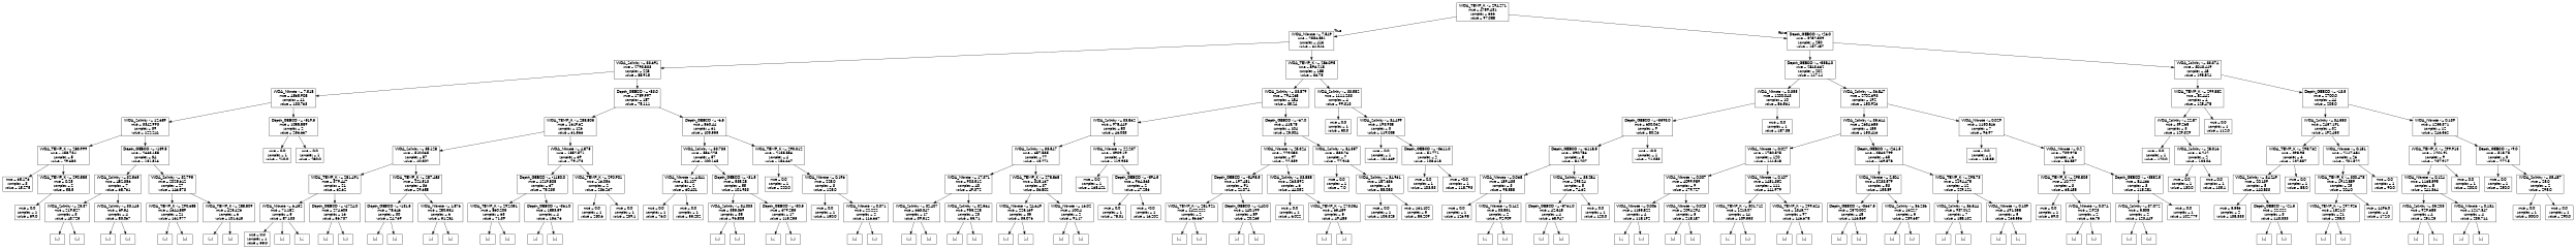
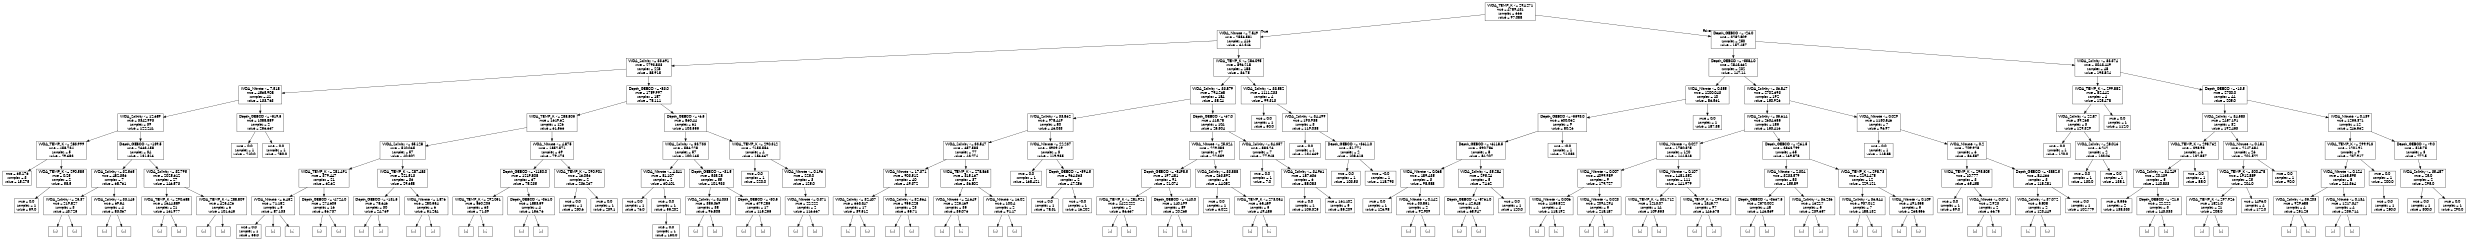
  digraph {
    fontname=Lato
    node [fontname=Lato shape=box]
    edge [fontname=Lato]
    n1 [label="WOA_TEMP_K <= 294.271\nmse = 4789.431\nsamples = 666\nvalue = 97.088"]
    n2 [label="WOA_Nitrate <= 7.549\nmse = 2556.581\nsamples = 416\nvalue = 64.346"]
    n3 [label="Depth_GEBCO <= -26.0\nmse = 3282.809\nsamples = 250\nvalue = 157.487"]
    n4 [label="WOA_Salinity <= 33.691\nmse = 2793.833\nsamples = 228\nvalue = 85.915"]
    n5 [label="WOA_TEMP_K <= 286.095\nmse = 896.218\nsamples = 188\nvalue = 36.75"]
    n6 [label="Depth_GEBCO <= -5584.0\nmse = 2843.662\nsamples = 202\nvalue = 147.14"]
    n7 [label="WOA_Salinity <= 33.374\nmse = 3043.449\nsamples = 48\nvalue = 195.824"]
    n8 [label="WOA_Nitrate <= 7.518\nmse = 4565.908\nsamples = 41\nvalue = 133.763"]
    n9 [label="Depth_GEBCO <= -83.0\nmse = 1759.997\nsamples = 187\nvalue = 75.111"]
    n10 [label="WOA_Salinity <= 33.879\nmse = 794.268\nsamples = 184\nvalue = 35.24"]
    n11 [label="WOA_Salinity <= 33.582\nmse = 1111.233\nsamples = 4\nvalue = 99.313"]
    n12 [label="WOA_Salinity <= 12.689\nmse = 3342.993\nsamples = 39\nvalue = 122.241"]
    n13 [label="Depth_GEBCO <= -519.5\nmse = 1088.889\nsamples = 2\nvalue = 256.667"]
    n14 [label="WOA_TEMP_K <= 288.805\nmse = 1619.62\nsamples = 126\nvalue = 61.566"]
    n15 [label="Depth_GEBCO <= -6.5\nmse = 860.44\nsamples = 61\nvalue = 103.555"]
    n16 [label="WOA_TEMP_K <= 283.999\nmse = 458.734\nsamples = 5\nvalue = 29.683"]
    n17 [label="Depth_GEBCO <= -139.5\nmse = 2663.458\nsamples = 34\nvalue = 131.816"]
    n18 [label="mse = 0.0\nsamples = 1\nvalue = 210.0"]
    n19 [label="mse = 0.0\nsamples = 1\nvalue = 280.0"]
    n20 [label="mse = 65.176\nsamples = 3\nvalue = 15.275"]
    n21 [label="WOA_TEMP_K <= 290.585\nmse = 0.25\nsamples = 2\nvalue = 58.5"]
    n22 [label="WOA_Salinity <= 32.565\nmse = 482.356\nsamples = 7\nvalue = 68.761"]
    n23 [label="WOA_Salinity <= 32.795\nmse = 2025.612\nsamples = 27\nvalue = 146.573"]
    n24 [label="mse = 0.0\nsamples = 1\nvalue = 59.0"]
    n25 [label="mse = 0.0\nsamples = 1\nvalue = 58.0"]
    n26 [label="WOA_Salinity <= 25.37\nmse = 219.827\nsamples = 3\nvalue = 43.725"]
    n27 [label="WOA_Salinity <= 33.145\nmse = 69.54\nsamples = 4\nvalue = 83.067"]
    n28 [label="WOA_TEMP_K <= 290.688\nmse = 1644.889\nsamples = 21\nvalue = 161.977"]
    n29 [label="WOA_TEMP_K <= 288.809\nmse = 425.426\nsamples = 6\nvalue = 101.645"]
    n30 [label="(...)"]
    n31 [label="(...)"]
    n32 [label="(...)"]
    n33 [label="(...)"]
    n34 [label="(...)"]
    n35 [label="(...)"]
    n36 [label="(...)"]
    n37 [label="(...)"]
    n38 [label="WOA_Salinity <= 35.128\nmse = 510.065\nsamples = 57\nvalue = 40.302"]
    n39 [label="WOA_Nitrate <= 4.875\nmse = 1852.571\nsamples = 69\nvalue = 79.473"]
    n40 [label="WOA_Salinity <= 33.733\nmse = 586.228\nsamples = 57\nvalue = 100.165"]
    n41 [label="WOA_TEMP_K <= 290.312\nmse = 2155.556\nsamples = 4\nvalue = 156.667"]
    n42 [label="WOA_TEMP_K <= 281.491\nmse = 379.447\nsamples = 21\nvalue = 62.62"]
    n43 [label="WOA_TEMP_K <= 287.483\nmse = 221.513\nsamples = 36\nvalue = 29.658"]
    n44 [label="Depth_GEBCO <= -1180.0\nmse = 1219.808\nsamples = 67\nvalue = 75.235"]
    n45 [label="WOA_TEMP_K <= 290.901\nmse = 16.056\nsamples = 2\nvalue = 236.267"]
    n46 [label="WOA_Nitrate <= 6.452\nmse = 71.182\nsamples = 5\nvalue = 87.133"]
    n47 [label="Depth_GEBCO <= -4724.0\nmse = 274.605\nsamples = 16\nvalue = 56.737"]
    n48 [label="Depth_GEBCO <= -131.5\nmse = 78.646\nsamples = 30\nvalue = 24.769"]
    n49 [label="WOA_Nitrate <= 1.876\nmse = 280.554\nsamples = 6\nvalue = 51.254"]
    n50 [label="(...)"]
    n51 [label="(...)"]
    n52 [label="(...)"]
    n53 [label="(...)"]
    n54 [label="(...)"]
    n55 [label="(...)"]
    n56 [label="(...)"]
    n57 [label="(...)"]
    n58 [label="WOA_TEMP_K <= 292.051\nmse = 860.205\nsamples = 63\nvalue = 71.39"]
    n59 [label="Depth_GEBCO <= -361.0\nmse = 1883.59\nsamples = 4\nvalue = 156.76"]
    n60 [label="mse = 0.0\nsamples = 1\nvalue = 230.6"]
    n61 [label="mse = 0.0\nsamples = 1\nvalue = 239.1"]
    n62 [label="(...)"]
    n63 [label="(...)"]
    n64 [label="(...)"]
    n65 [label="(...)"]
    n66 [label="WOA_Nitrate <= 4.341\nmse = 81.107\nsamples = 2\nvalue = 60.401"]
    n67 [label="Depth_GEBCO <= -31.5\nmse = 535.28\nsamples = 55\nvalue = 101.933"]
    n68 [label="mse = 0.0\nsamples = 1\nvalue = 220.0"]
    n69 [label="WOA_Nitrate <= 0.196\nmse = 225.0\nsamples = 3\nvalue = 125.0"]
    n70 [label="mse = 0.0\nsamples = 1\nvalue = 76.0"]
    n71 [label="mse = 0.0\nsamples = 1\nvalue = 55.202"]
    n72 [label="WOA_Salinity <= 34.033\nmse = 385.369\nsamples = 38\nvalue = 96.808"]
    n73 [label="Depth_GEBCO <= -30.5\nmse = 679.285\nsamples = 17\nvalue = 115.255"]
    n74 [label="(...)"]
    n75 [label="(...)"]
    n76 [label="(...)"]
    n77 [label="(...)"]
    n78 [label="mse = 0.0\nsamples = 1\nvalue = 150.0"]
    n79 [label="WOA_Nitrate <= 0.371\nmse = 22.222\nsamples = 2\nvalue = 116.667"]
    n80 [label="(...)"]
    n81 [label="(...)"]
    n82 [label="WOA_Salinity <= 33.862\nmse = 978.449\nsamples = 80\nvalue = 46.033"]
    n83 [label="Depth_GEBCO <= -67.0\nmse = 418.78\nsamples = 104\nvalue = 25.304"]
    n84 [label="mse = 0.0\nsamples = 1\nvalue = 50.0"]
    n85 [label="WOA_Salinity <= 34.499\nmse = 193.938\nsamples = 3\nvalue = 119.038"]
    n86 [label="WOA_Salinity <= 33.547\nmse = 657.585\nsamples = 77\nvalue = 43.274"]
    n87 [label="WOA_Nitrate <= 22.237\nmse = 3909.19\nsamples = 3\nvalue = 119.955"]
    n88 [label="WOA_Nitrate <= 25.324\nmse = 229.083\nsamples = 97\nvalue = 22.359"]
    n89 [label="WOA_Salinity <= 34.357\nmse = 883.26\nsamples = 7\nvalue = 77.948"]
    n90 [label="WOA_Nitrate <= 17.371\nmse = 903.512\nsamples = 40\nvalue = 49.372"]
    n91 [label="WOA_TEMP_K <= 278.868\nmse = 315.167\nsamples = 37\nvalue = 36.802"]
    n92 [label="mse = 0.0\nsamples = 1\nvalue = 168.421"]
    n93 [label="Depth_GEBCO <= -594.5\nmse = 964.363\nsamples = 2\nvalue = 47.256"]
    n94 [label="WOA_Salinity <= 32.407\nmse = 663.347\nsamples = 17\nvalue = 39.512"]
    n95 [label="WOA_Salinity <= 32.564\nmse = 955.228\nsamples = 23\nvalue = 55.71"]
    n96 [label="WOA_Nitrate <= 24.649\nmse = 225.169\nsamples = 35\nvalue = 35.076"]
    n97 [label="WOA_Nitrate <= 16.02\nmse = 100.4\nsamples = 2\nvalue = 91.17"]
    n98 [label="(...)"]
    n99 [label="(...)"]
    n100 [label="(...)"]
    n101 [label="(...)"]
    n102 [label="(...)"]
    n103 [label="(...)"]
    n104 [label="(...)"]
    n105 [label="(...)"]
    n106 [label="mse = 0.0\nsamples = 1\nvalue = 78.31"]
    n107 [label="mse = -0.0\nsamples = 1\nvalue = 16.202"]
    n108 [label="Depth_GEBCO <= -5498.5\nmse = 197.481\nsamples = 91\nvalue = 21.074"]
    n109 [label="WOA_Salinity <= 33.888\nmse = 263.892\nsamples = 6\nvalue = 44.052"]
    n110 [label="mse = 0.0\nsamples = 1\nvalue = 7.0"]
    n111 [label="WOA_Salinity <= 34.961\nmse = 187.636\nsamples = 6\nvalue = 88.083"]
    n112 [label="WOA_TEMP_K <= 281.921\nmse = 1422.222\nsamples = 2\nvalue = 56.667"]
    n113 [label="Depth_GEBCO <= -140.0\nmse = 140.199\nsamples = 89\nvalue = 20.265"]
    n114 [label="mse = 0.0\nsamples = 1\nvalue = 6.022"]
    n115 [label="WOA_TEMP_K <= 273.054\nmse = 65.459\nsamples = 5\nvalue = 49.485"]
    n116 [label="(...)"]
    n117 [label="(...)"]
    n118 [label="(...)"]
    n119 [label="(...)"]
    n120 [label="(...)"]
    n121 [label="(...)"]
    n122 [label="mse = 0.0\nsamples = 1\nvalue = 105.325"]
    n123 [label="mse = 161.102\nsamples = 5\nvalue = 85.209"]
    n124 [label="mse = 0.0\nsamples = 1\nvalue = 134.669"]
    n125 [label="Depth_GEBCO <= -3611.0\nmse = 51.771\nsamples = 2\nvalue = 108.618"]
    n126 [label="mse = 0.0\nsamples = 1\nvalue = 103.53"]
    n127 [label="mse = -0.0\nsamples = 1\nvalue = 118.793"]
    n128 [label="WOA_Nitrate <= 0.355\nmse = 1200.043\nsamples = 10\nvalue = 86.561"]
    n129 [label="WOA_Salinity <= 36.847\nmse = 2702.693\nsamples = 192\nvalue = 150.926"]
    n130 [label="WOA_TEMP_K <= 299.882\nmse = 82.442\nsamples = 4\nvalue = 125.478"]
    n131 [label="Depth_GEBCO <= -13.5\nmse = 2700.0\nsamples = 44\nvalue = 205.0"]
    n132 [label="Depth_GEBCO <= -5593.0\nmse = 600.062\nsamples = 9\nvalue = 80.26"]
    n133 [label="mse = 0.0\nsamples = 1\nvalue = 187.38"]
    n134 [label="WOA_Salinity <= 35.614\nmse = 2634.685\nsamples = 185\nvalue = 153.416"]
    n135 [label="WOA_Nitrate <= 0.029\nmse = 1130.546\nsamples = 7\nvalue = 96.97"]
    n136 [label="Depth_GEBCO <= -6118.5\nmse = 390.786\nsamples = 8\nvalue = 84.207"]
    n137 [label="mse = -0.0\nsamples = 1\nvalue = 21.053"]
    n138 [label="WOA_Nitrate <= 0.068\nmse = 189.435\nsamples = 3\nvalue = 98.588"]
    n139 [label="WOA_Salinity <= 35.284\nmse = 295.24\nsamples = 5\nvalue = 74.62"]
    n140 [label="mse = 0.0\nsamples = 1\nvalue = 126.98"]
    n141 [label="WOA_Nitrate <= 0.142\nmse = 33.851\nsamples = 2\nvalue = 92.909"]
    n142 [label="Depth_GEBCO <= -5761.0\nmse = 42.548\nsamples = 4\nvalue = 68.947"]
    n143 [label="mse = 0.0\nsamples = 1\nvalue = 120.0"]
    n144 [label="(...)"]
    n145 [label="(...)"]
    n146 [label="(...)"]
    n147 [label="(...)"]
    n148 [label="WOA_Nitrate <= 0.027\nmse = 1780.525\nsamples = 120\nvalue = 144.848"]
    n149 [label="Depth_GEBCO <= -261.5\nmse = 3863.799\nsamples = 65\nvalue = 169.878"]
    n150 [label="mse = 0.0\nsamples = 1\nvalue = 148.88"]
    n151 [label="WOA_Nitrate <= 0.2\nmse = 709.928\nsamples = 6\nvalue = 86.587"]
    n152 [label="WOA_Nitrate <= 0.007\nmse = 4099.989\nsamples = 9\nvalue = 179.727"]
    n153 [label="WOA_Nitrate <= 0.107\nmse = 1481.352\nsamples = 111\nvalue = 141.979"]
    n154 [label="WOA_Nitrate <= 2.304\nmse = 3233.579\nsamples = 53\nvalue = 155.89"]
    n155 [label="WOA_TEMP_K <= 298.73\nmse = 2194.475\nsamples = 12\nvalue = 229.121"]
    n156 [label="WOA_Nitrate <= 0.006\nmse = 1155.822\nsamples = 4\nvalue = 118.192"]
    n157 [label="WOA_Nitrate <= 0.023\nmse = 2094.294\nsamples = 5\nvalue = 218.187"]
    n158 [label="WOA_TEMP_K <= 301.712\nmse = 1213.07\nsamples = 14\nvalue = 109.553"]
    n159 [label="WOA_TEMP_K <= 299.624\nmse = 1345.77\nsamples = 97\nvalue = 146.678"]
    n160 [label="(...)"]
    n161 [label="(...)"]
    n162 [label="(...)"]
    n163 [label="(...)"]
    n164 [label="(...)"]
    n165 [label="(...)"]
    n166 [label="(...)"]
    n167 [label="(...)"]
    n168 [label="Depth_GEBCO <= -3667.5\nmse = 2570.002\nsamples = 48\nvalue = 146.869"]
    n169 [label="WOA_Salinity <= 36.236\nmse = 1622.7\nsamples = 5\nvalue = 239.657"]
    n170 [label="WOA_Salinity <= 36.544\nmse = 937.012\nsamples = 7\nvalue = 188.132"]
    n171 [label="WOA_Nitrate <= 0.109\nmse = 491.358\nsamples = 5\nvalue = 265.556"]
    n172 [label="(...)"]
    n173 [label="(...)"]
    n174 [label="(...)"]
    n175 [label="(...)"]
    n176 [label="(...)"]
    n177 [label="(...)"]
    n178 [label="(...)"]
    n179 [label="(...)"]
    n180 [label="WOA_TEMP_K <= 295.805\nmse = 10.777\nsamples = 3\nvalue = 65.458"]
    n181 [label="Depth_GEBCO <= -3882.5\nmse = 84.466\nsamples = 3\nvalue = 118.281"]
    n182 [label="mse = 0.0\nsamples = 1\nvalue = 59.0"]
    n183 [label="WOA_Nitrate <= 0.074\nmse = 2.923\nsamples = 2\nvalue = 66.75"]
    n184 [label="WOA_Salinity <= 37.072\nmse = 5.808\nsamples = 2\nvalue = 123.449"]
    n185 [label="mse = 0.0\nsamples = 1\nvalue = 102.779"]
    n186 [label="(...)"]
    n187 [label="(...)"]
    n188 [label="(...)"]
    n189 [label="(...)"]
    n190 [label="WOA_Salinity <= 22.87\nmse = 39.268\nsamples = 3\nvalue = 129.329"]
    n191 [label="mse = 0.0\nsamples = 1\nvalue = 112.0"]
    n192 [label="WOA_Salinity <= 34.583\nmse = 2457.191\nsamples = 32\nvalue = 192.453"]
    n193 [label="WOA_Nitrate <= 0.139\nmse = 1255.371\nsamples = 12\nvalue = 246.562"]
    n194 [label="mse = 0.0\nsamples = 1\nvalue = 120.0"]
    n195 [label="WOA_Salinity <= 28.016\nmse = 6.242\nsamples = 2\nvalue = 133.06"]
    n196 [label="mse = 0.0\nsamples = 1\nvalue = 130.0"]
    n197 [label="mse = 0.0\nsamples = 1\nvalue = 135.1"]
    n198 [label="WOA_TEMP_K <= 298.762\nmse = 398.98\nsamples = 6\nvalue = 132.857"]
    n199 [label="WOA_Nitrate <= 0.181\nmse = 2147.684\nsamples = 26\nvalue = 201.522"]
    n200 [label="WOA_TEMP_K <= 299.913\nmse = 1201.91\nsamples = 9\nvalue = 237.917"]
    n201 [label="Depth_GEBCO <= -9.0\nmse = 518.75\nsamples = 3\nvalue = 272.5"]
    n202 [label="WOA_Salinity <= 34.249\nmse = 20.139\nsamples = 5\nvalue = 140.833"]
    n203 [label="mse = 0.0\nsamples = 1\nvalue = 85.0"]
    n204 [label="WOA_TEMP_K <= 300.478\nmse = 1912.889\nsamples = 25\nvalue = 204.0"]
    n205 [label="mse = 0.0\nsamples = 1\nvalue = 90.0"]
    n206 [label="mse = 5.556\nsamples = 2\nvalue = 138.333"]
    n207 [label="Depth_GEBCO <= -21.5\nmse = 22.222\nsamples = 3\nvalue = 143.333"]
    n208 [label="(...)"]
    n209 [label="(...)"]
    n210 [label="WOA_TEMP_K <= 297.926\nmse = 1821.0\nsamples = 21\nvalue = 208.0"]
    n211 [label="mse = 1496.0\nsamples = 4\nvalue = 172.0"]
    n212 [label="(...)"]
    n213 [label="(...)"]
    n214 [label="WOA_Nitrate <= 0.124\nmse = 1168.595\nsamples = 8\nvalue = 241.364"]
    n215 [label="mse = 0.0\nsamples = 1\nvalue = 200.0"]
    n216 [label="mse = 0.0\nsamples = 1\nvalue = 250.0"]
    n217 [label="WOA_Salinity <= 35.487\nmse = 25.0\nsamples = 2\nvalue = 295.0"]
    n218 [label="WOA_Salinity <= 35.203\nmse = 929.688\nsamples = 4\nvalue = 251.25"]
    n219 [label="WOA_Nitrate <= 0.134\nmse = 1217.347\nsamples = 4\nvalue = 235.714"]
    n220 [label="(...)"]
    n221 [label="(...)"]
    n222 [label="(...)"]
    n223 [label="(...)"]
    n224 [label="mse = 0.0\nsamples = 1\nvalue = 300.0"]
    n225 [label="mse = 0.0\nsamples = 1\nvalue = 290.0"]
    n1 -> n2 [headlabel=True labelangle=45 labeldistance=2.5]
    n1 -> n3 [headlabel=False labelangle=-45 labeldistance=2.5]
    n2 -> n4
    n2 -> n5
    n3 -> n6
    n3 -> n7
    n4 -> n8
    n4 -> n9
    n5 -> n10
    n5 -> n11
    n6 -> n128
    n6 -> n129
    n7 -> n130
    n7 -> n131
    n8 -> n12
    n8 -> n13
    n9 -> n14
    n9 -> n15
    n10 -> n82
    n10 -> n83
    n11 -> n84
    n11 -> n85
    n12 -> n16
    n12 -> n17
    n13 -> n18
    n13 -> n19
    n14 -> n38
    n14 -> n39
    n15 -> n40
    n15 -> n41
    n16 -> n20
    n16 -> n21
    n17 -> n22
    n17 -> n23
    n21 -> n24
    n22 -> n26
    n22 -> n27
    n23 -> n28
    n23 -> n29
    n26 -> n30
    n26 -> n31
    n27 -> n32
    n27 -> n33
    n28 -> n34
    n28 -> n35
    n29 -> n36
    n29 -> n37
    n38 -> n42
    n38 -> n43
    n39 -> n44
    n39 -> n45
    n40 -> n66
    n40 -> n67
    n41 -> n68
    n41 -> n69
    n42 -> n46
    n42 -> n47
    n43 -> n48
    n43 -> n49
    n44 -> n58
    n44 -> n59
    n45 -> n60
    n45 -> n61
    n46 -> n25
    n46 -> n50
    n46 -> n51
    n47 -> n52
    n47 -> n53
    n48 -> n54
    n48 -> n55
    n49 -> n56
    n49 -> n57
    n58 -> n62
    n58 -> n63
    n59 -> n64
    n59 -> n65
    n66 -> n70
    n66 -> n71
    n67 -> n72
    n67 -> n73
-   n69 -> n78
+   n71 -> n78
    n69 -> n79
    n72 -> n74
    n72 -> n75
    n73 -> n76
    n73 -> n77
    n79 -> n80
    n79 -> n81
    n82 -> n86
    n82 -> n87
    n83 -> n88
    n83 -> n89
    n85 -> n124
    n85 -> n125
    n86 -> n90
    n86 -> n91
    n87 -> n92
    n87 -> n93
    n88 -> n108
    n88 -> n109
    n89 -> n110
    n89 -> n111
    n90 -> n94
    n90 -> n95
    n91 -> n96
    n91 -> n97
    n93 -> n106
    n93 -> n107
    n94 -> n98
    n94 -> n99
    n95 -> n100
    n95 -> n101
    n96 -> n102
    n96 -> n103
    n97 -> n104
    n97 -> n105
    n108 -> n112
    n108 -> n113
    n109 -> n114
    n109 -> n115
    n111 -> n122
    n111 -> n123
    n112 -> n116
    n112 -> n117
    n113 -> n118
    n113 -> n119
    n115 -> n120
    n115 -> n121
    n125 -> n126
    n125 -> n127
    n128 -> n132
    n128 -> n133
    n129 -> n134
    n129 -> n135
    n130 -> n190
    n130 -> n191
    n131 -> n192
    n131 -> n193
    n132 -> n136
    n132 -> n137
    n134 -> n148
    n134 -> n149
    n135 -> n150
    n135 -> n151
    n136 -> n138
    n136 -> n139
    n138 -> n140
    n138 -> n141
    n139 -> n142
    n139 -> n143
    n141 -> n144
    n141 -> n145
    n142 -> n146
    n142 -> n147
    n148 -> n152
    n148 -> n153
    n149 -> n154
    n149 -> n155
    n151 -> n180
    n151 -> n181
    n152 -> n156
    n152 -> n157
    n153 -> n158
    n153 -> n159
    n154 -> n168
    n154 -> n169
    n155 -> n170
    n155 -> n171
    n156 -> n160
    n156 -> n161
    n157 -> n162
    n157 -> n163
    n158 -> n164
    n158 -> n165
    n159 -> n166
    n159 -> n167
    n168 -> n172
    n168 -> n173
    n169 -> n174
    n169 -> n175
    n170 -> n176
    n170 -> n177
    n171 -> n178
    n171 -> n179
    n180 -> n182
    n180 -> n183
    n181 -> n184
    n181 -> n185
    n183 -> n186
    n183 -> n187
    n184 -> n188
    n184 -> n189
    n190 -> n194
    n190 -> n195
    n192 -> n198
    n192 -> n199
    n193 -> n200
    n193 -> n201
    n195 -> n196
    n195 -> n197
    n198 -> n202
    n198 -> n203
    n199 -> n204
    n199 -> n205
    n200 -> n214
    n200 -> n215
-   n201 -> n216
+   n215 -> n216
    n201 -> n217
    n202 -> n206
    n202 -> n207
    n204 -> n210
    n204 -> n211
    n207 -> n208
    n207 -> n209
    n210 -> n212
    n210 -> n213
    n214 -> n218
    n214 -> n219
    n217 -> n224
    n217 -> n225
    n218 -> n220
    n218 -> n221
    n219 -> n222
    n219 -> n223
  }
